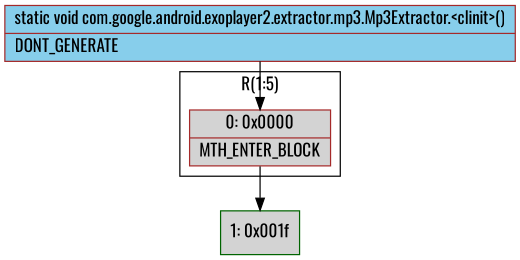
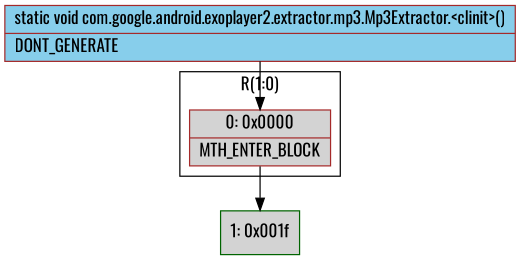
  digraph {
    fontname=Oswald
    node [color=brown shape=record style=filled fillcolor=lightgrey fontname=Oswald]
    edge [fontname=Oswald]
    n1 [label="{0\:\ 0x0000|MTH_ENTER_BLOCK\l}"]
    n2 [color=darkgreen label="{1\:\ 0x001f}"]
    n3 [label="{static void com.google.android.exoplayer2.extractor.mp3.Mp3Extractor.\<clinit\>()  | DONT_GENERATE\l}" fillcolor=skyblue]
    subgraph cluster_1 {
-     label="R(1:5)"
+     label="R(1:0)"
      n1
    }
    n1 -> n2
    n3 -> n1
  }
